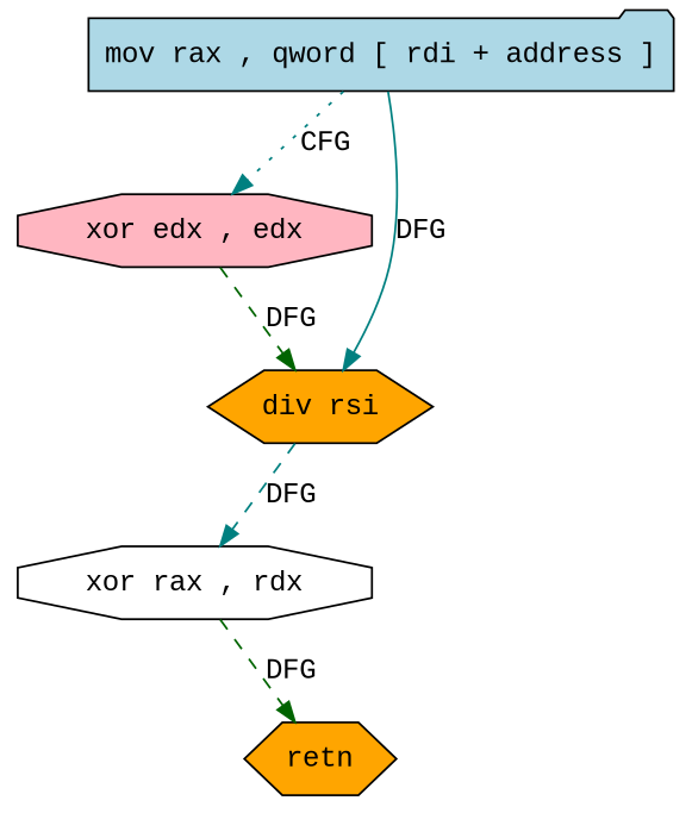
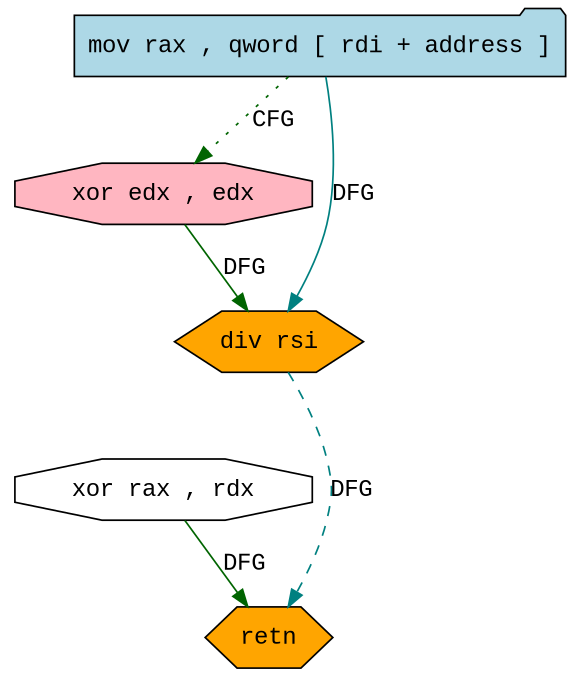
  digraph {
    fontname="Liberation Mono"
    node [fillcolor=orange fontname="Liberation Mono" shape=octagon style=filled]
    edge [color=teal fontname="Liberation Mono" style=solid]
    n1 [fillcolor=lightblue label="mov rax , qword [ rdi + address ]" shape=folder]
    n2 [fillcolor=lightpink label="xor edx , edx"]
    n3 [label="div rsi" shape=hexagon]
    n4 [fillcolor=white label="xor rax , rdx"]
    n5 [label=retn shape=hexagon]
-   n1 -> n2 [label=CFG style=dotted]
+   n1 -> n2 [color=darkgreen label=CFG style=dotted]
    n1 -> n3 [label=DFG]
-   n2 -> n3 [color=darkgreen label=DFG style=dashed]
-   n3 -> n4 [label=DFG style=dashed]
-   n4 -> n5 [color=darkgreen label=DFG style=dashed]
+   n2 -> n3 [color=darkgreen label=DFG]
+   n3 -> n5 [label=DFG style=dashed]
+   n4 -> n5 [color=darkgreen label=DFG]
  }
